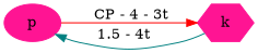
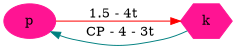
  digraph {
    rankdir=LR
    node [style=filled color=deeppink]
    p [shape=ellipse]
    k [shape=hexagon]
-   p -> k [label="   CP - 4 - 3t  " color=red]
-   k -> p [label="   1.5 - 4t     " color=teal]
+   p -> k [label="   1.5 - 4t     " color=red]
+   k -> p [label="   CP - 4 - 3t  " color=teal]
  }
